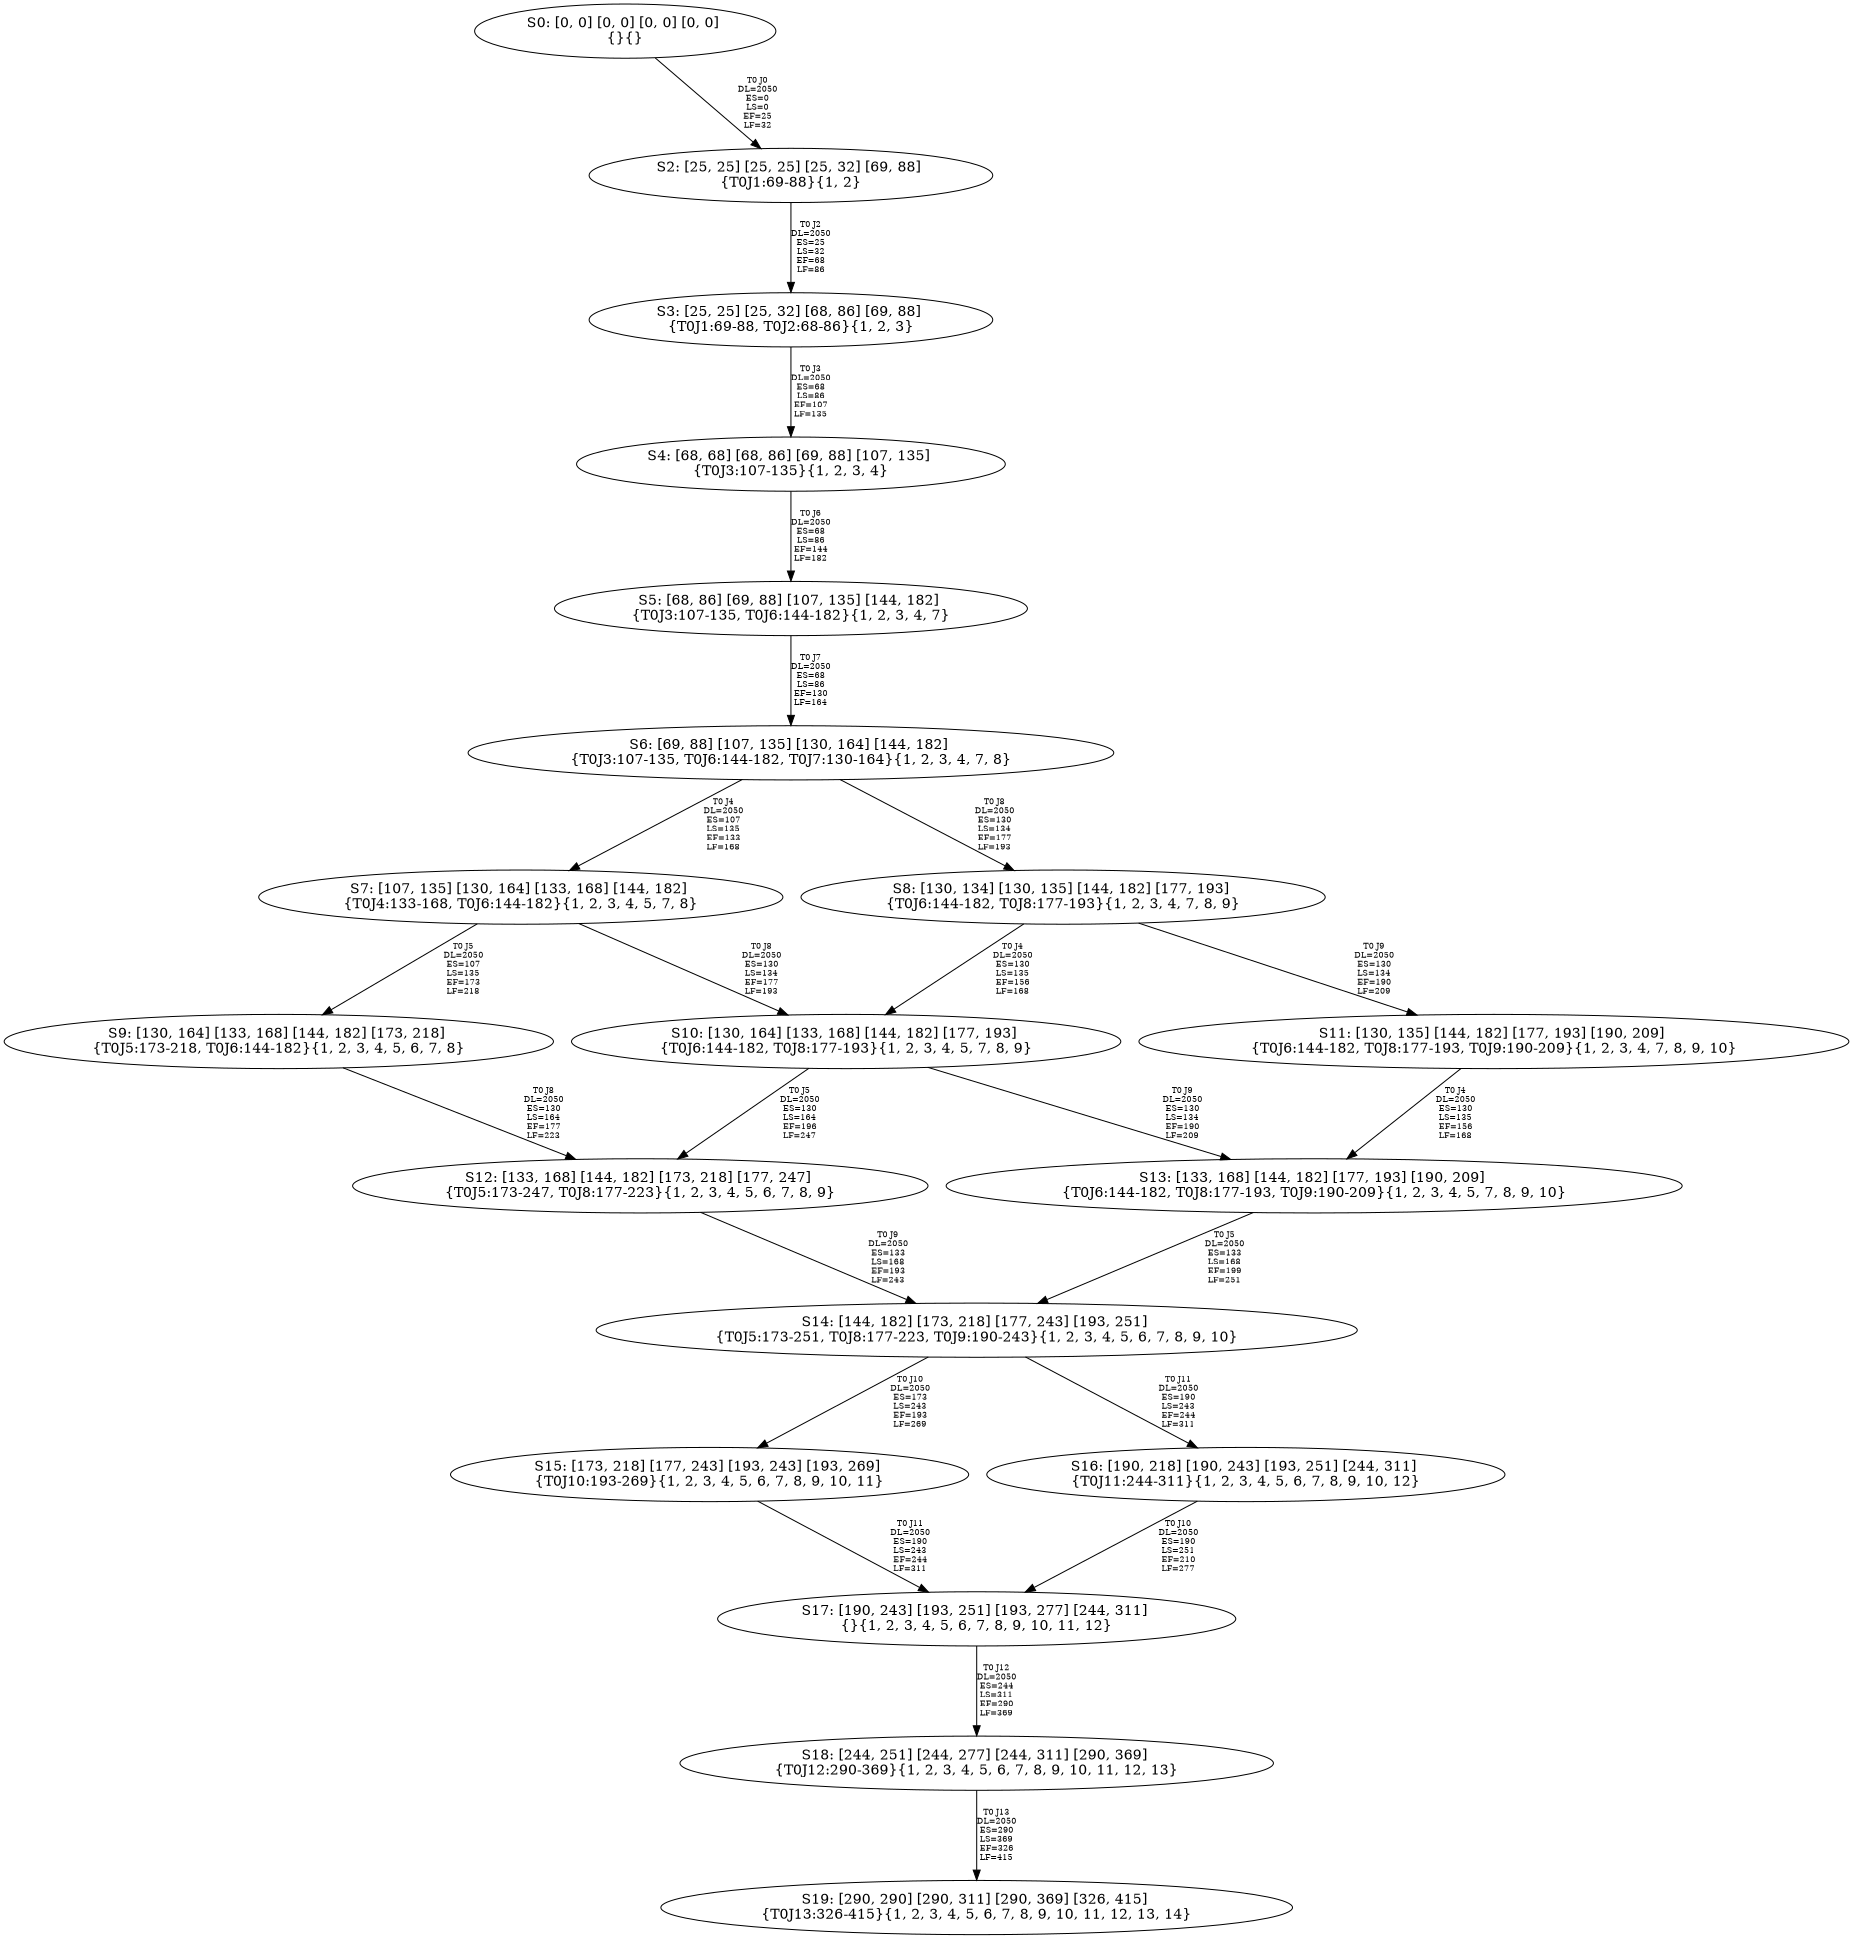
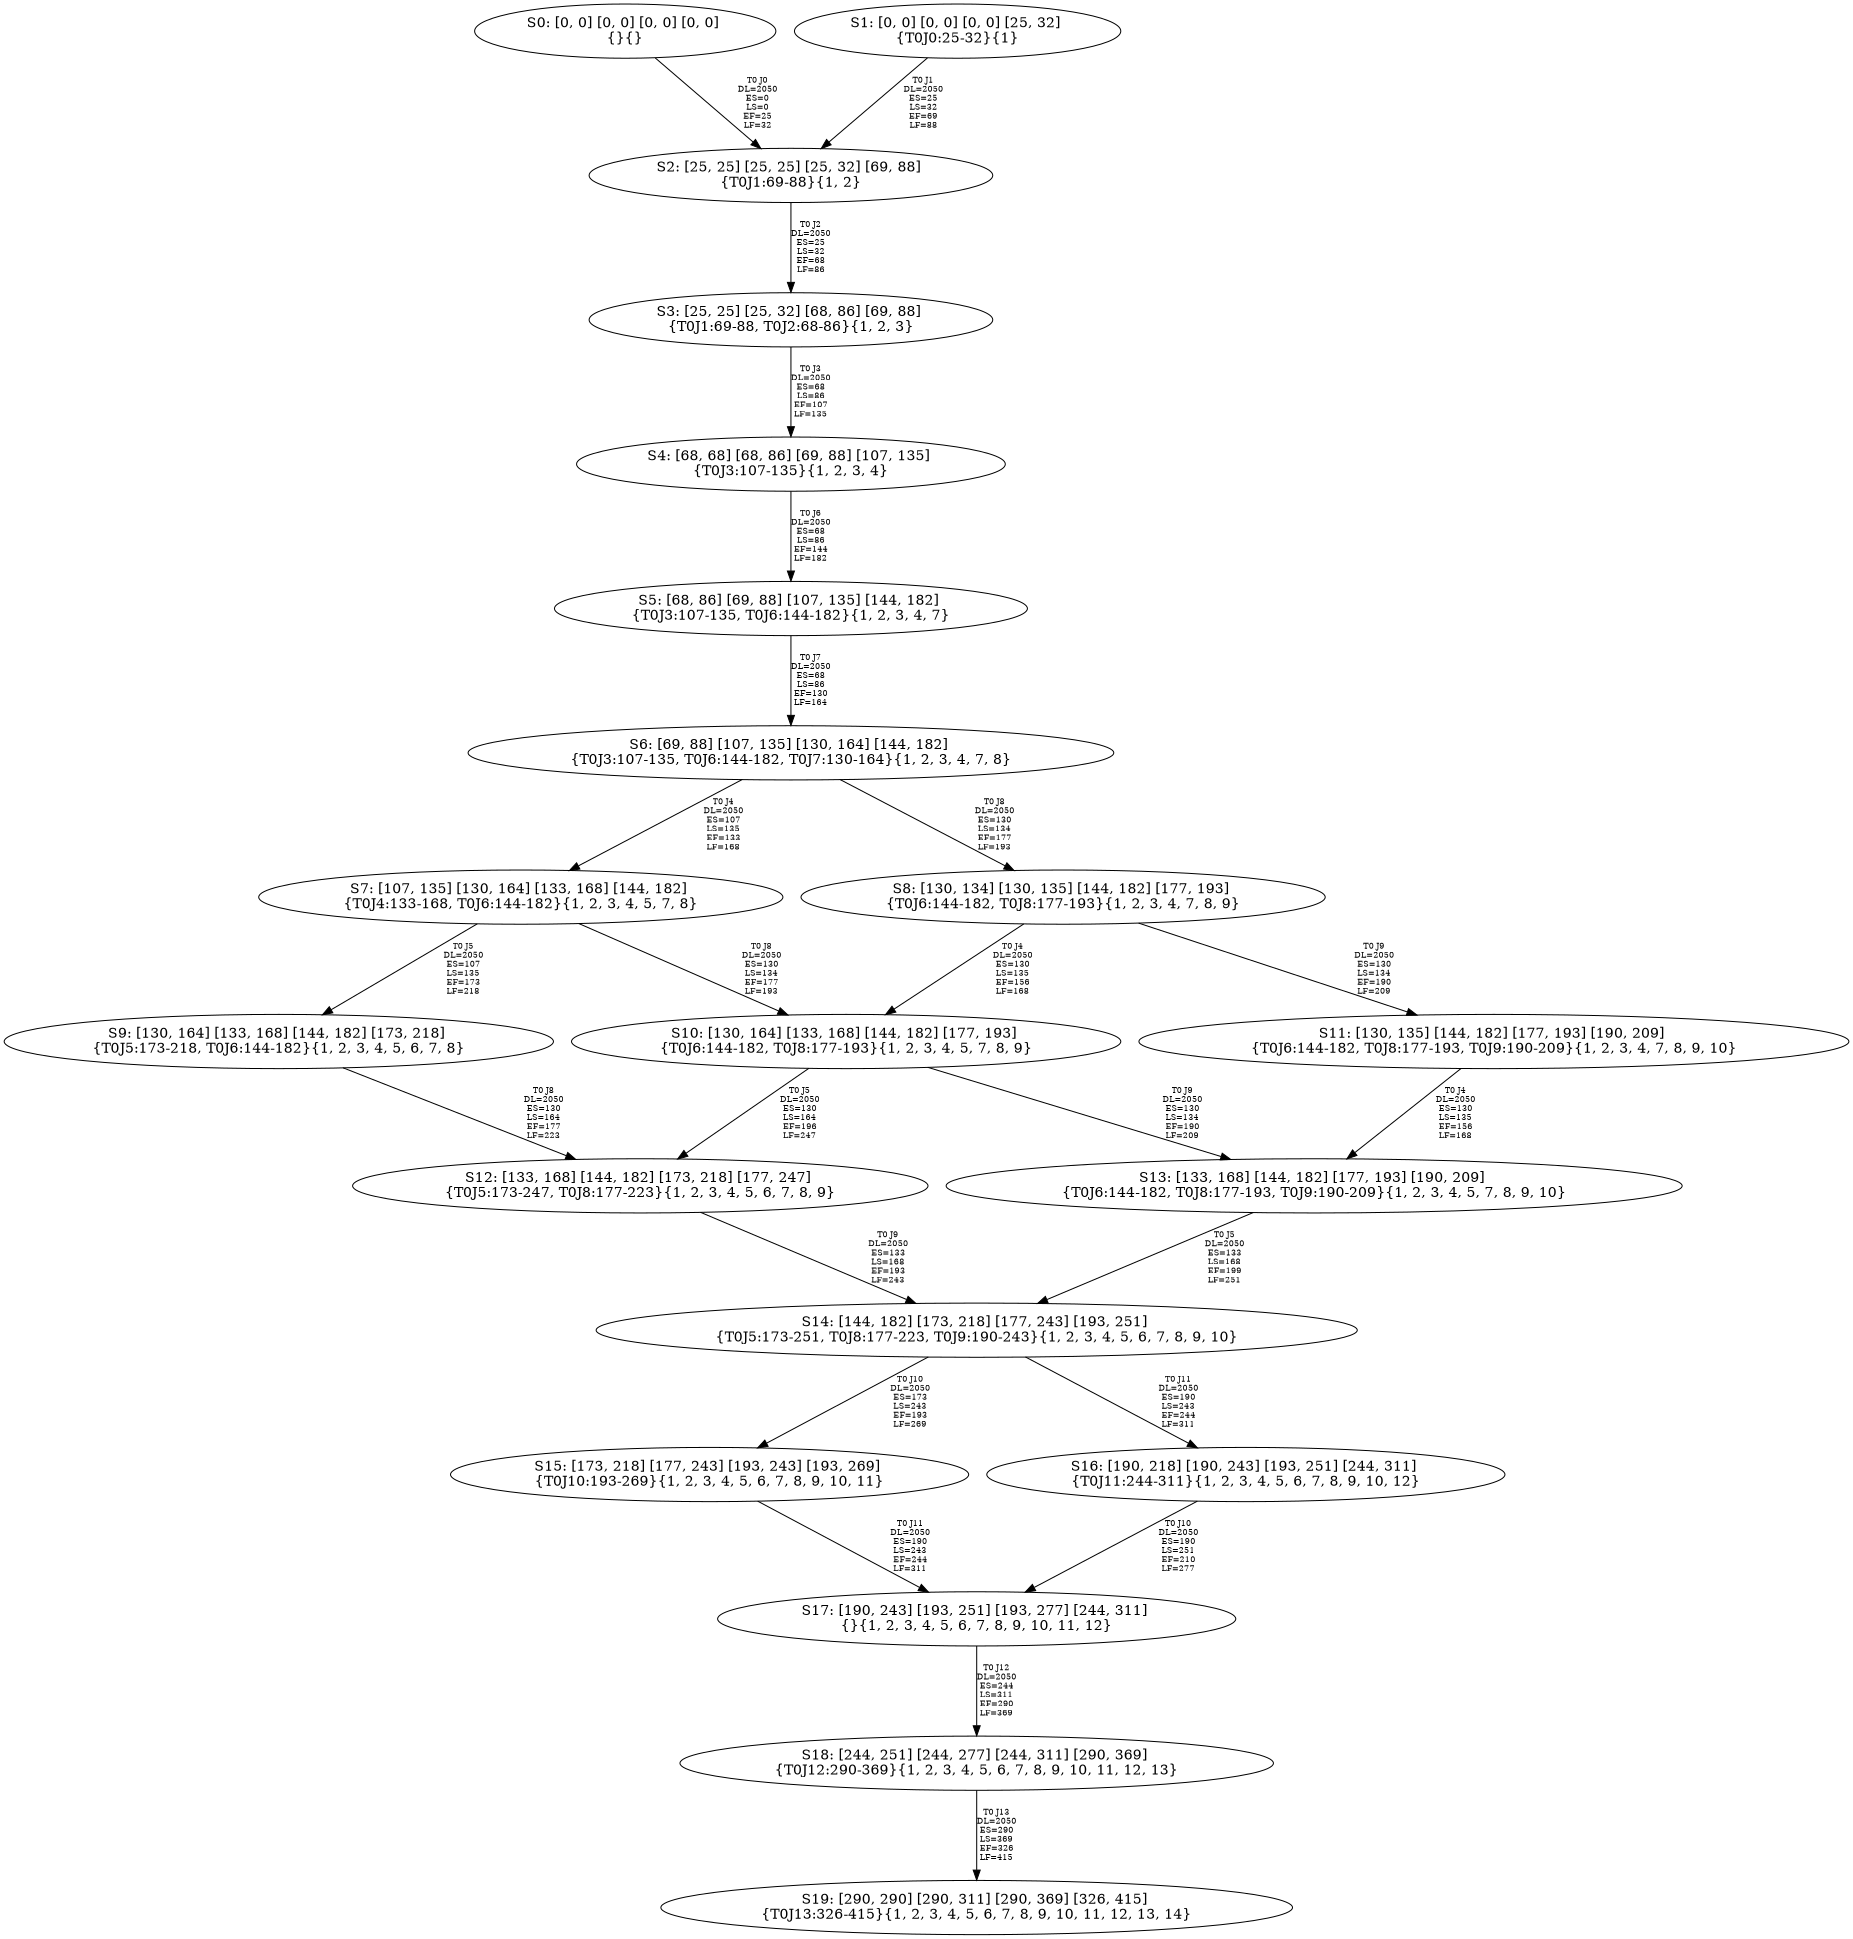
  digraph {
    edge [fontsize=8]
    n1 [label="S0: [0, 0] [0, 0] [0, 0] [0, 0] \n{}{}"]
    n2 [label="S2: [25, 25] [25, 25] [25, 32] [69, 88] \n{T0J1:69-88}{1, 2}"]
+   n3 [label="S1: [0, 0] [0, 0] [0, 0] [25, 32] \n{T0J0:25-32}{1}"]
    n4 [label="S3: [25, 25] [25, 32] [68, 86] [69, 88] \n{T0J1:69-88, T0J2:68-86}{1, 2, 3}"]
    n5 [label="S4: [68, 68] [68, 86] [69, 88] [107, 135] \n{T0J3:107-135}{1, 2, 3, 4}"]
    n6 [label="S5: [68, 86] [69, 88] [107, 135] [144, 182] \n{T0J3:107-135, T0J6:144-182}{1, 2, 3, 4, 7}"]
    n7 [label="S6: [69, 88] [107, 135] [130, 164] [144, 182] \n{T0J3:107-135, T0J6:144-182, T0J7:130-164}{1, 2, 3, 4, 7, 8}"]
    n8 [label="S7: [107, 135] [130, 164] [133, 168] [144, 182] \n{T0J4:133-168, T0J6:144-182}{1, 2, 3, 4, 5, 7, 8}"]
    n9 [label="S8: [130, 134] [130, 135] [144, 182] [177, 193] \n{T0J6:144-182, T0J8:177-193}{1, 2, 3, 4, 7, 8, 9}"]
    n10 [label="S9: [130, 164] [133, 168] [144, 182] [173, 218] \n{T0J5:173-218, T0J6:144-182}{1, 2, 3, 4, 5, 6, 7, 8}"]
    n11 [label="S10: [130, 164] [133, 168] [144, 182] [177, 193] \n{T0J6:144-182, T0J8:177-193}{1, 2, 3, 4, 5, 7, 8, 9}"]
    n12 [label="S11: [130, 135] [144, 182] [177, 193] [190, 209] \n{T0J6:144-182, T0J8:177-193, T0J9:190-209}{1, 2, 3, 4, 7, 8, 9, 10}"]
    n13 [label="S12: [133, 168] [144, 182] [173, 218] [177, 247] \n{T0J5:173-247, T0J8:177-223}{1, 2, 3, 4, 5, 6, 7, 8, 9}"]
    n14 [label="S13: [133, 168] [144, 182] [177, 193] [190, 209] \n{T0J6:144-182, T0J8:177-193, T0J9:190-209}{1, 2, 3, 4, 5, 7, 8, 9, 10}"]
    n15 [label="S14: [144, 182] [173, 218] [177, 243] [193, 251] \n{T0J5:173-251, T0J8:177-223, T0J9:190-243}{1, 2, 3, 4, 5, 6, 7, 8, 9, 10}"]
    n16 [label="S15: [173, 218] [177, 243] [193, 243] [193, 269] \n{T0J10:193-269}{1, 2, 3, 4, 5, 6, 7, 8, 9, 10, 11}"]
    n17 [label="S16: [190, 218] [190, 243] [193, 251] [244, 311] \n{T0J11:244-311}{1, 2, 3, 4, 5, 6, 7, 8, 9, 10, 12}"]
    n18 [label="S17: [190, 243] [193, 251] [193, 277] [244, 311] \n{}{1, 2, 3, 4, 5, 6, 7, 8, 9, 10, 11, 12}"]
    n19 [label="S18: [244, 251] [244, 277] [244, 311] [290, 369] \n{T0J12:290-369}{1, 2, 3, 4, 5, 6, 7, 8, 9, 10, 11, 12, 13}"]
    n20 [label="S19: [290, 290] [290, 311] [290, 369] [326, 415] \n{T0J13:326-415}{1, 2, 3, 4, 5, 6, 7, 8, 9, 10, 11, 12, 13, 14}"]
    n1 -> n2 [label="T0 J0\nDL=2050\nES=0\nLS=0\nEF=25\nLF=32"]
    n2 -> n4 [label="T0 J2\nDL=2050\nES=25\nLS=32\nEF=68\nLF=86"]
+   n3 -> n2 [label="T0 J1\nDL=2050\nES=25\nLS=32\nEF=69\nLF=88"]
    n4 -> n5 [label="T0 J3\nDL=2050\nES=68\nLS=86\nEF=107\nLF=135"]
    n5 -> n6 [label="T0 J6\nDL=2050\nES=68\nLS=86\nEF=144\nLF=182"]
    n6 -> n7 [label="T0 J7\nDL=2050\nES=68\nLS=86\nEF=130\nLF=164"]
    n7 -> n8 [label="T0 J4\nDL=2050\nES=107\nLS=135\nEF=133\nLF=168"]
    n7 -> n9 [label="T0 J8\nDL=2050\nES=130\nLS=134\nEF=177\nLF=193"]
    n8 -> n10 [label="T0 J5\nDL=2050\nES=107\nLS=135\nEF=173\nLF=218"]
    n8 -> n11 [label="T0 J8\nDL=2050\nES=130\nLS=134\nEF=177\nLF=193"]
    n9 -> n11 [label="T0 J4\nDL=2050\nES=130\nLS=135\nEF=156\nLF=168"]
    n9 -> n12 [label="T0 J9\nDL=2050\nES=130\nLS=134\nEF=190\nLF=209"]
    n10 -> n13 [label="T0 J8\nDL=2050\nES=130\nLS=164\nEF=177\nLF=223"]
    n11 -> n13 [label="T0 J5\nDL=2050\nES=130\nLS=164\nEF=196\nLF=247"]
    n11 -> n14 [label="T0 J9\nDL=2050\nES=130\nLS=134\nEF=190\nLF=209"]
    n12 -> n14 [label="T0 J4\nDL=2050\nES=130\nLS=135\nEF=156\nLF=168"]
    n13 -> n15 [label="T0 J9\nDL=2050\nES=133\nLS=168\nEF=193\nLF=243"]
    n14 -> n15 [label="T0 J5\nDL=2050\nES=133\nLS=168\nEF=199\nLF=251"]
    n15 -> n16 [label="T0 J10\nDL=2050\nES=173\nLS=243\nEF=193\nLF=269"]
    n15 -> n17 [label="T0 J11\nDL=2050\nES=190\nLS=243\nEF=244\nLF=311"]
    n16 -> n18 [label="T0 J11\nDL=2050\nES=190\nLS=243\nEF=244\nLF=311"]
    n17 -> n18 [label="T0 J10\nDL=2050\nES=190\nLS=251\nEF=210\nLF=277"]
    n18 -> n19 [label="T0 J12\nDL=2050\nES=244\nLS=311\nEF=290\nLF=369"]
    n19 -> n20 [label="T0 J13\nDL=2050\nES=290\nLS=369\nEF=326\nLF=415"]
  }
